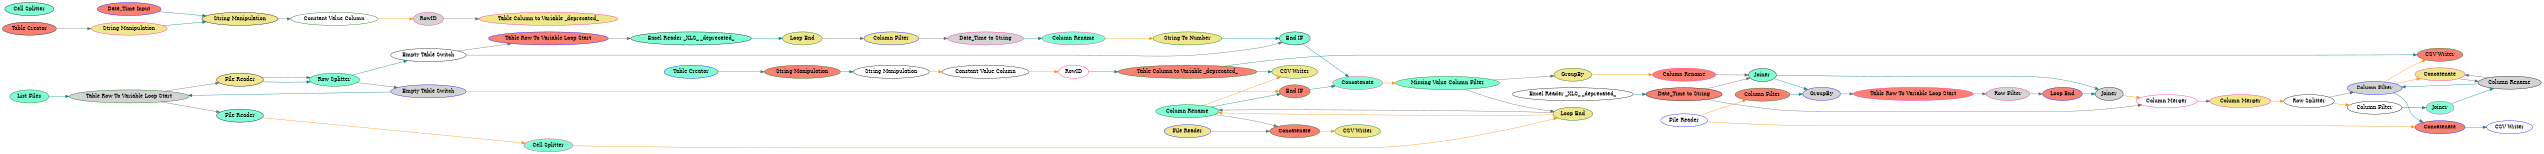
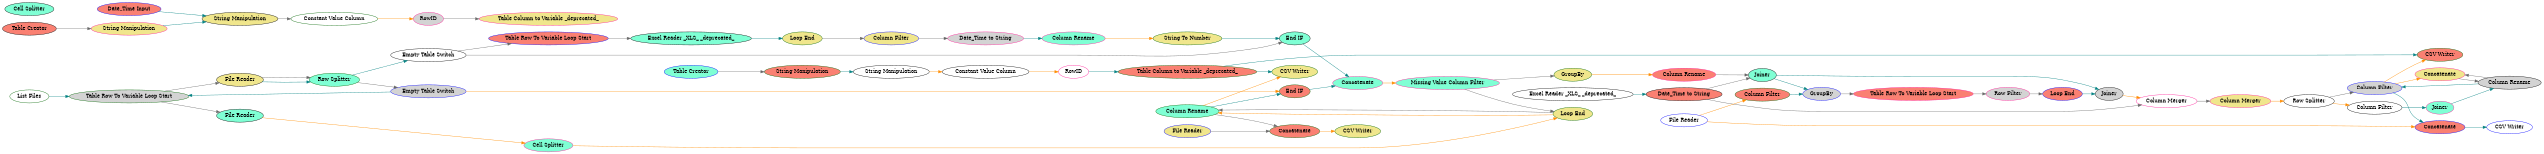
  digraph {
    rankdir=LR
    node [color=black fillcolor=salmon style=filled]
    edge [color=gray40]
    n1 [fillcolor=white label="Excel Reader _XLS_ _deprecated_"]
    n2 [label="Date_Time to String"]
    n3 [fillcolor=aquamarine label=Joiner]
    n4 [color=deeppink fillcolor=white label="Column Merger"]
    n5 [fillcolor=lightgrey label=Joiner]
    n6 [color=blue fillcolor=lightgrey label=GroupBy]
    n7 [color=deeppink fillcolor=khaki label="Column Merger"]
    n8 [fillcolor=khaki label="File Reader"]
    n9 [color=darkgreen fillcolor=aquamarine label="Row Splitter"]
    n10 [fillcolor=white label="Empty Table Switch"]
    n11 [color=blue fillcolor=lightgrey label="Empty Table Switch"]
    n12 [color=darkgreen fillcolor=khaki label="Loop End"]
    n13 [color=darkgreen fillcolor=aquamarine label="Column Rename"]
    n14 [color=darkgreen label="End IF"]
    n15 [color=darkgreen fillcolor=khaki label="CSV Writer"]
    n16 [color=darkgreen label=Concatenate]
    n17 [color=darkgreen fillcolor=lightgrey label="Table Row To Variable Loop Start"]
    n18 [fillcolor=aquamarine label="File Reader"]
    n19 [color=deeppink fillcolor=aquamarine label="Cell Splitter"]
    n20 [color=blue label="Table Row To Variable Loop Start"]
    n21 [fillcolor=aquamarine label="End IF"]
    n22 [fillcolor=aquamarine label="Excel Reader _XLS_ _deprecated_"]
    n23 [color=darkgreen fillcolor=khaki label="Loop End"]
    n24 [color=blue fillcolor=khaki label="Column Filter"]
    n25 [color=deeppink fillcolor=lightgrey label="Date_Time to String"]
    n26 [color=deeppink fillcolor=aquamarine label=Concatenate]
-   n27 [color=darkgreen fillcolor=aquamarine label="Missing Value Column Filter"]
+   n27 [color=deeppink fillcolor=aquamarine label="Missing Value Column Filter"]
    n28 [color=darkgreen fillcolor=khaki label=GroupBy]
    n29 [color=deeppink fillcolor=aquamarine label="Column Rename"]
    n30 [color=darkgreen fillcolor=khaki label="String To Number"]
    n31 [color=darkgreen fillcolor=khaki label="CSV Writer"]
    n32 [color=deeppink label="Column Rename"]
    n33 [color=deeppink label="Table Row To Variable Loop Start"]
    n34 [color=darkgreen label="CSV Writer"]
    n35 [color=blue label="Date_Time Input"]
    n36 [fillcolor=khaki label="String Manipulation"]
    n37 [color=darkgreen fillcolor=white label="Constant Value Column"]
    n38 [fillcolor=lightgrey label="Column Rename"]
    n39 [color=blue fillcolor=lightgrey label="Column Filter"]
    n40 [color=deeppink fillcolor=khaki label=Concatenate]
    n41 [color=blue label=Concatenate]
    n42 [color=blue fillcolor=white label="CSV Writer"]
    n43 [color=deeppink fillcolor=lightgrey label="Row Filter"]
    n44 [color=blue label="Loop End"]
    n45 [color=deeppink fillcolor=lightgrey label=RowID]
    n46 [color=deeppink fillcolor=khaki label="Table Column to Variable _deprecated_"]
    n47 [label="Table Creator"]
    n48 [color=deeppink fillcolor=khaki label="String Manipulation"]
    n49 [color=blue fillcolor=aquamarine label="Table Creator"]
    n50 [color=darkgreen label="String Manipulation"]
    n51 [fillcolor=white label="String Manipulation"]
    n52 [fillcolor=white label="Constant Value Column"]
    n53 [color=deeppink fillcolor=white label=RowID]
    n54 [color=darkgreen label="Table Column to Variable _deprecated_"]
    n55 [fillcolor=white label="Column Filter"]
    n56 [color=deeppink fillcolor=aquamarine label=Joiner]
    n57 [fillcolor=white label="Row Splitter"]
    n58 [fillcolor=aquamarine label="Cell Splitter"]
-   n59 [color=darkgreen fillcolor=aquamarine label="List Files"]
+   n59 [color=darkgreen fillcolor=white label="List Files"]
    n60 [color=blue fillcolor=white label="File Reader"]
    n61 [color=darkgreen label="Column Filter"]
    n62 [color=blue fillcolor=khaki label="File Reader"]
    n1 -> n2 [color=teal]
    n2 -> n3
    n2 -> n4
    n3 -> n5 [color=teal]
    n3 -> n6 [color=teal]
    n4 -> n7
    n5 -> n4 [color=darkorange]
    n6 -> n33
    n7 -> n57 [color=darkorange]
    n8 -> n9 [color=teal]
    n8 -> n9
    n9 -> n10 [color=teal]
    n9 -> n11
    n10 -> n20
    n10 -> n21
    n11 -> n14 [color=darkorange]
    n11 -> n17 [color=teal]
    n12 -> n13 [color=darkorange]
    n12 -> n13
    n13 -> n14 [color=teal]
    n13 -> n15 [color=darkorange]
    n13 -> n16
    n14 -> n26 [color=teal]
    n16 -> n31 [color=darkorange]
    n17 -> n8
    n17 -> n18
    n18 -> n19 [color=darkorange]
    n19 -> n12 [color=darkorange]
    n20 -> n22
    n21 -> n26 [color=teal]
    n22 -> n23 [color=teal]
    n23 -> n24
    n24 -> n25
    n25 -> n29 [color=teal]
    n26 -> n27 [color=darkorange]
    n27 -> n12
    n27 -> n28
    n28 -> n32 [color=darkorange]
    n29 -> n30 [color=darkorange]
    n30 -> n21 [color=teal]
    n32 -> n3
    n33 -> n43
    n35 -> n36 [color=teal]
    n36 -> n37
    n37 -> n45 [color=darkorange]
    n38 -> n39 [color=teal]
    n38 -> n40
    n39 -> n34 [color=darkorange]
    n39 -> n40 [color=darkorange]
    n39 -> n41 [color=teal]
    n40 -> n38
    n41 -> n42 [color=teal]
    n43 -> n44
    n44 -> n5 [color=teal]
    n45 -> n46
    n47 -> n48
    n48 -> n36 [color=teal]
    n49 -> n50
    n50 -> n51 [color=teal]
    n51 -> n52 [color=darkorange]
    n52 -> n53 [color=darkorange]
    n53 -> n54 [color=teal]
    n54 -> n15 [color=teal]
    n54 -> n34 [color=teal]
    n55 -> n56 [color=teal]
    n56 -> n38 [color=teal]
    n57 -> n39
    n57 -> n55 [color=darkorange]
    n59 -> n17 [color=teal]
    n60 -> n41 [color=darkorange]
    n60 -> n61 [color=darkorange]
    n61 -> n6 [color=teal]
    n62 -> n16
  }
